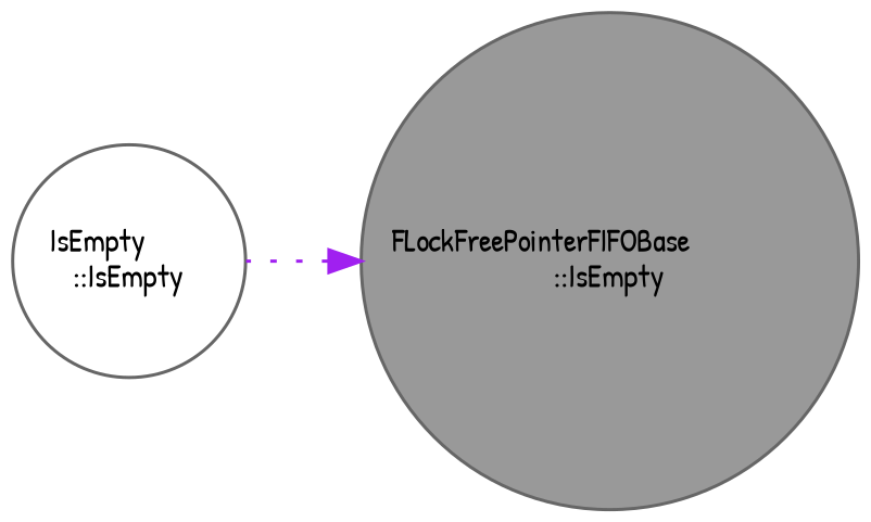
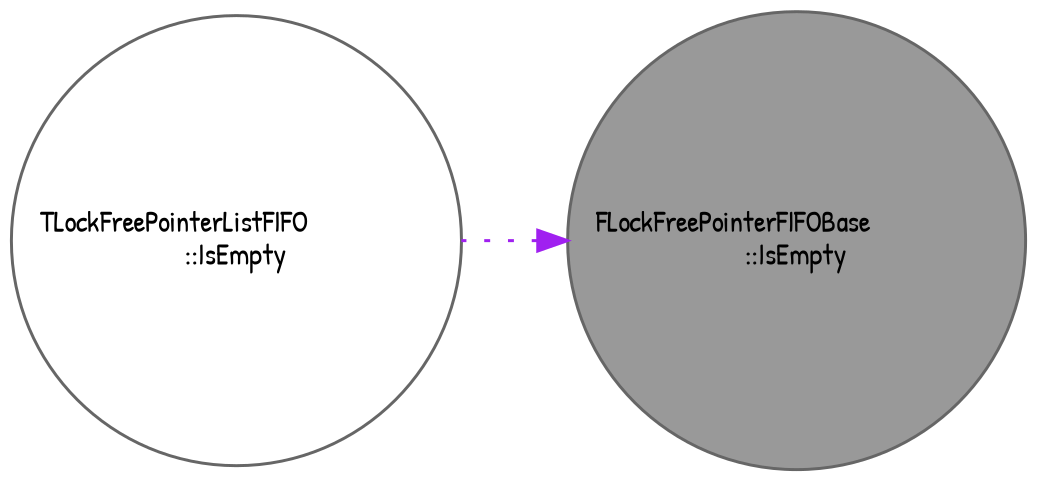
  digraph {
    rankdir=RL
    fontname="Patrick Hand"
    node [fontname="Patrick Hand" fontsize=10 shape=circle style=filled]
    n1 [color=gray40 fillcolor=grey60 fontcolor=black height=0.2 label="FLockFreePointerFIFOBase\l::IsEmpty" width=0.4]
-   n2 [color=grey40 fillcolor=white height=0.2 label="IsEmpty\l::IsEmpty" width=0.4]
+   n2 [color=grey40 fillcolor=white height=0.2 label="TLockFreePointerListFIFO\l::IsEmpty" width=0.4]
    n1 -> n2 [color=purple dir=back fontname="Patrick Hand" fontsize=10 labelfontname=Helvetica labelfontsize=10 style=dotted]
  }
